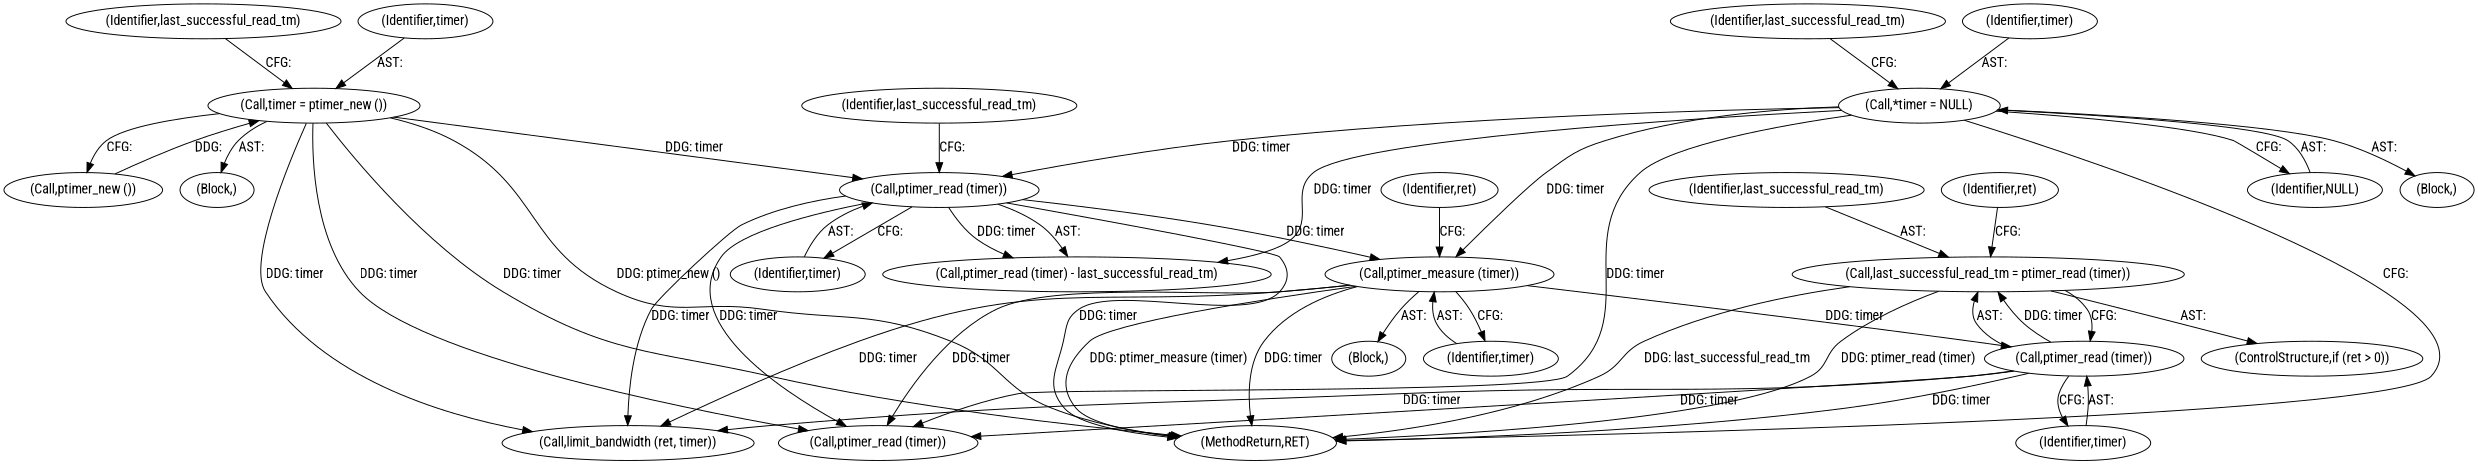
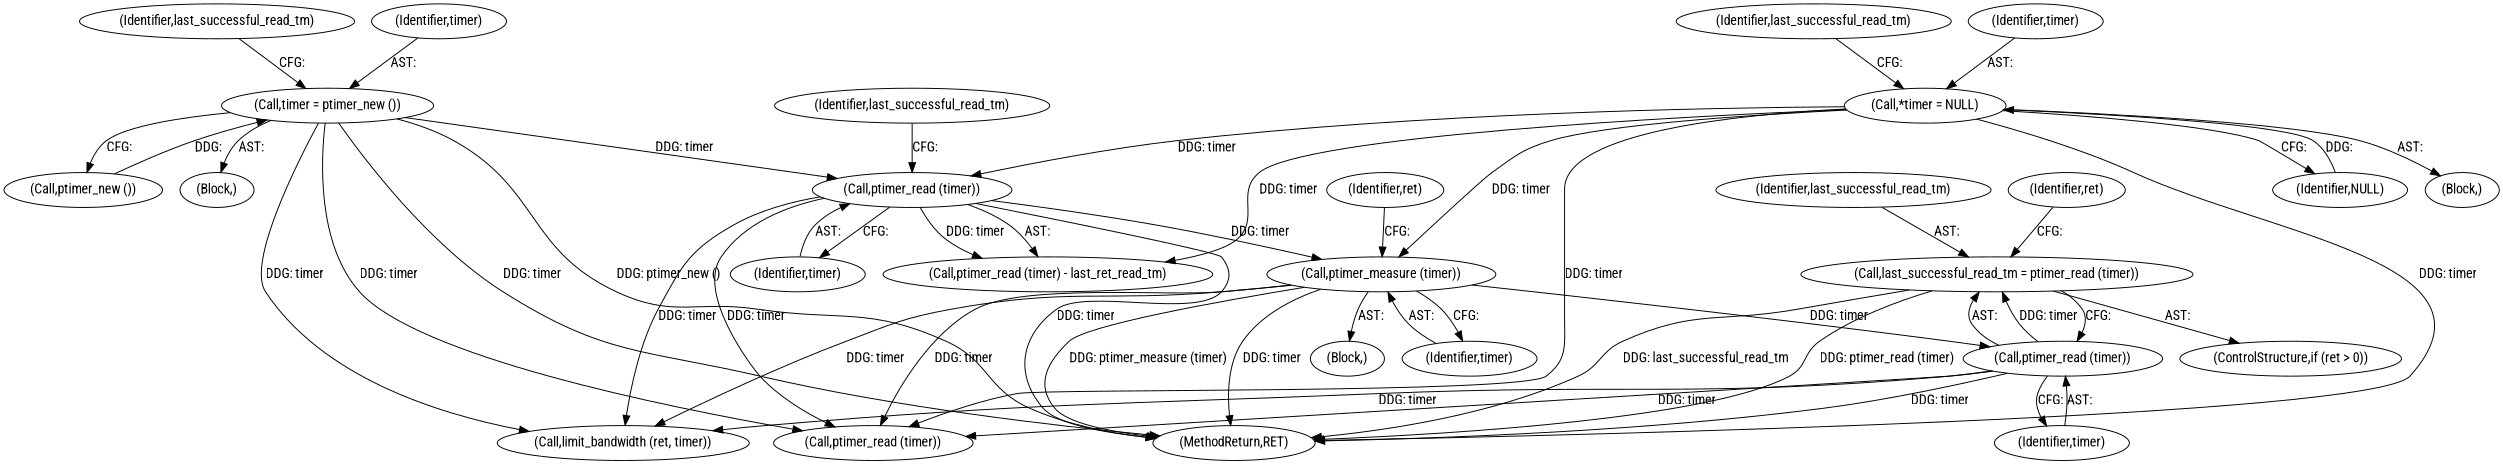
  digraph {
    fontname="Roboto Condensed"
    node [fontname="Roboto Condensed"]
    edge [fontname="Roboto Condensed"]
    n1 [label="(Call,last_successful_read_tm = ptimer_read (timer))"]
    n2 [label="(Call,ptimer_read (timer))"]
    n3 [label="(ControlStructure,if (ret > 0))"]
    n4 [label="(MethodReturn,RET)"]
    n5 [label="(Call,limit_bandwidth (ret, timer))"]
    n6 [label="(Identifier,timer)"]
    n7 [label="(Call,ptimer_read (timer))"]
    n8 [label="(Call,ptimer_measure (timer))"]
    n9 [label="(Block,)"]
    n10 [label="(Identifier,timer)"]
    n11 [label="(Call,ptimer_read (timer))"]
    n12 [label="(Identifier,timer)"]
-   n13 [label="(Call,ptimer_read (timer) - last_successful_read_tm)"]
+   n13 [label="(Call,ptimer_read (timer) - last_ret_read_tm)"]
    n14 [label="(Call,timer = ptimer_new ())"]
    n15 [label="(Call,ptimer_new ())"]
    n16 [label="(Block,)"]
    n17 [label="(Call,*timer = NULL)"]
    n18 [label="(Identifier,NULL)"]
    n19 [label="(Block,)"]
    n20 [label="(Identifier,last_successful_read_tm)"]
    n21 [label="(Identifier,last_successful_read_tm)"]
    n22 [label="(Identifier,last_successful_read_tm)"]
    n23 [label="(Identifier,ret)"]
    n24 [label="(Identifier,ret)"]
    n25 [label="(Identifier,timer)"]
    n26 [label="(Identifier,last_successful_read_tm)"]
    n27 [label="(Identifier,timer)"]
    n1 -> n2 [label="CFG: "]
    n1 -> n3 [label="AST: "]
    n1 -> n4 [label="DDG: last_successful_read_tm"]
    n1 -> n4 [label="DDG: ptimer_read (timer)"]
    n2 -> n1 [label="AST: "]
    n2 -> n1 [label="DDG: timer"]
    n2 -> n4 [label="DDG: timer"]
    n2 -> n5 [label="DDG: timer"]
    n2 -> n6 [label="CFG: "]
    n2 -> n7 [label="DDG: timer"]
    n6 -> n2 [label="AST: "]
    n8 -> n2 [label="DDG: timer"]
    n8 -> n4 [label="DDG: timer"]
    n8 -> n4 [label="DDG: ptimer_measure (timer)"]
    n8 -> n5 [label="DDG: timer"]
    n8 -> n7 [label="DDG: timer"]
    n8 -> n9 [label="AST: "]
    n8 -> n10 [label="CFG: "]
    n10 -> n8 [label="AST: "]
    n11 -> n4 [label="DDG: timer"]
    n11 -> n5 [label="DDG: timer"]
    n11 -> n7 [label="DDG: timer"]
    n11 -> n8 [label="DDG: timer"]
    n11 -> n12 [label="CFG: "]
    n11 -> n13 [label="AST: "]
    n11 -> n13 [label="DDG: timer"]
    n12 -> n11 [label="AST: "]
    n14 -> n4 [label="DDG: ptimer_new ()"]
    n14 -> n4 [label="DDG: timer"]
    n14 -> n5 [label="DDG: timer"]
    n14 -> n7 [label="DDG: timer"]
    n14 -> n11 [label="DDG: timer"]
    n14 -> n15 [label="CFG: "]
    n14 -> n16 [label="AST: "]
    n15 -> n14 [label="DDG: "]
-   n17 -> n4 [label="CFG: "]
+   n17 -> n4 [label="DDG: timer"]
    n17 -> n7 [label="DDG: timer"]
    n17 -> n8 [label="DDG: timer"]
    n17 -> n11 [label="DDG: timer"]
    n17 -> n13 [label="DDG: timer"]
    n17 -> n18 [label="CFG: "]
    n17 -> n19 [label="AST: "]
-   n18 -> n17 [label="AST: "]
+   n18 -> n17 [label="DDG: "]
    n20 -> n1 [label="AST: "]
    n21 -> n14 [label="CFG: "]
    n22 -> n11 [label="CFG: "]
    n23 -> n8 [label="CFG: "]
    n24 -> n1 [label="CFG: "]
    n25 -> n14 [label="AST: "]
    n26 -> n17 [label="CFG: "]
    n27 -> n17 [label="AST: "]
  }
